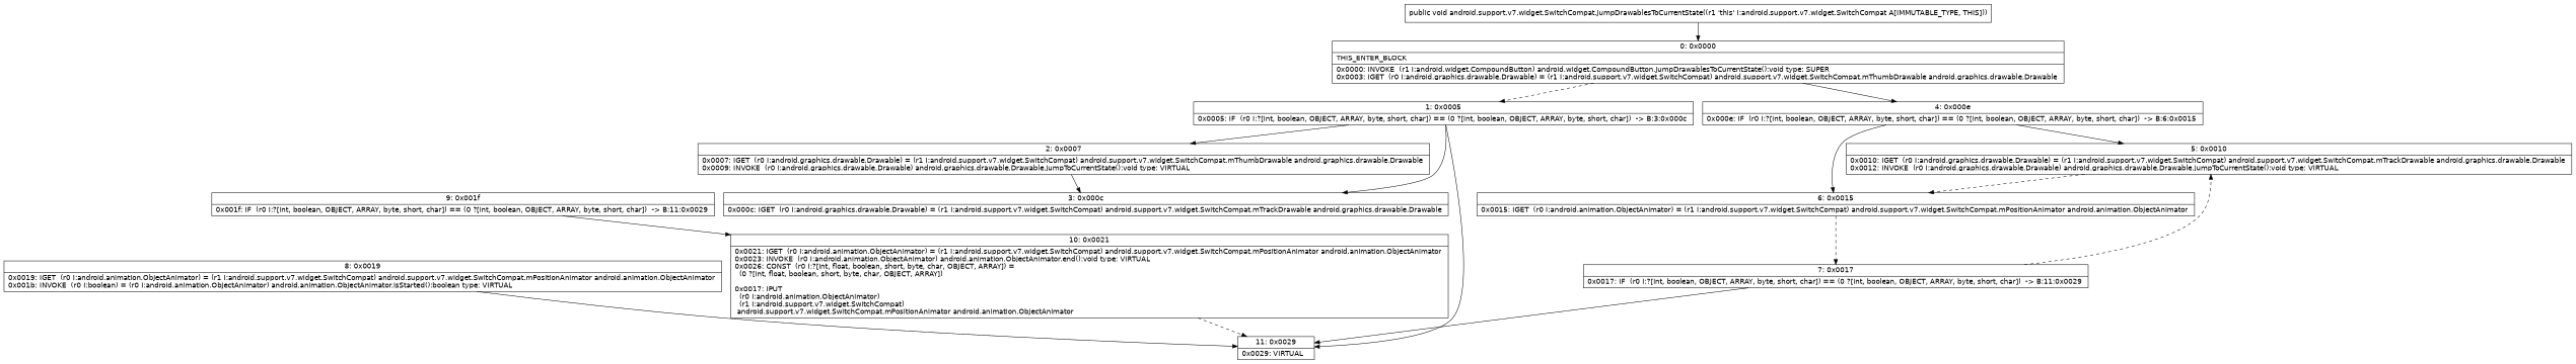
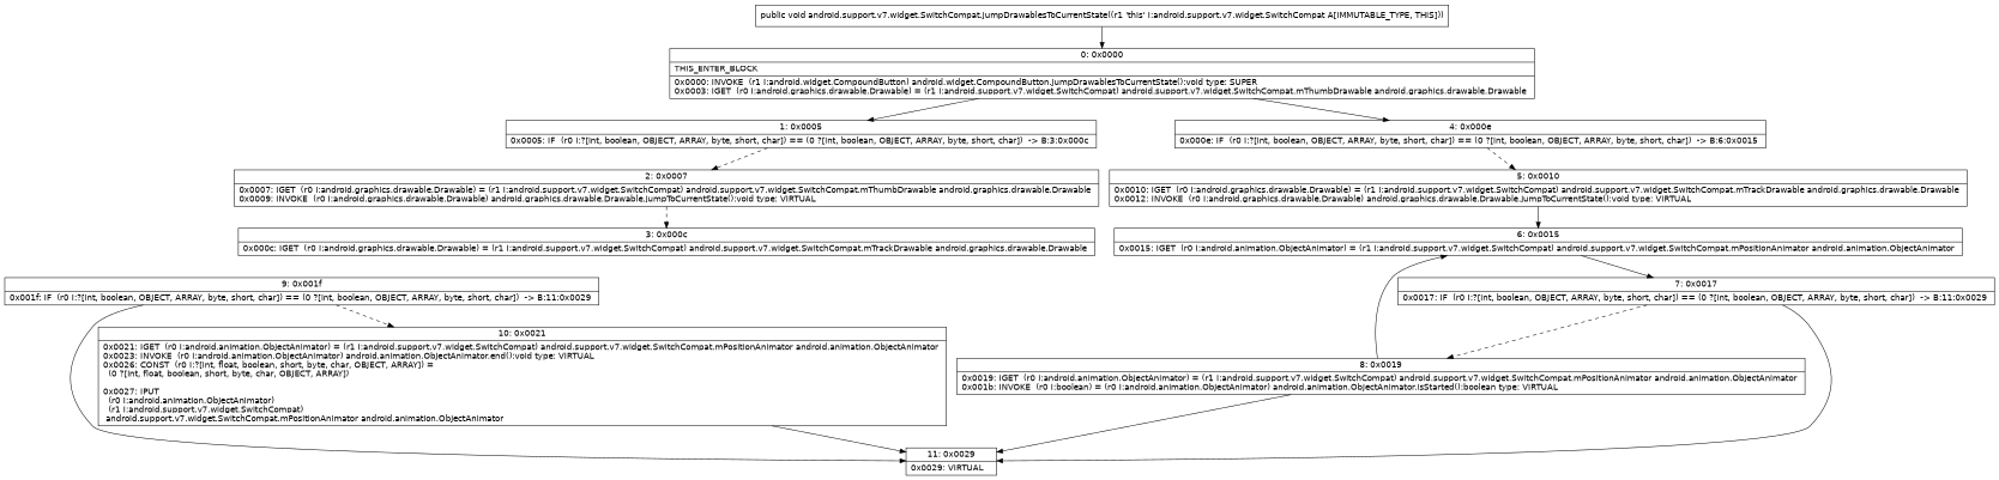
  digraph {
    fontname="DejaVu Sans"
    node [fontname="DejaVu Sans" shape=record]
    edge [fontname="DejaVu Sans"]
    n1 [label="{0\:\ 0x0000|THIS_ENTER_BLOCK\l|0x0000: INVOKE  (r1 I:android.widget.CompoundButton) android.widget.CompoundButton.jumpDrawablesToCurrentState():void type: SUPER \l0x0003: IGET  (r0 I:android.graphics.drawable.Drawable) = (r1 I:android.support.v7.widget.SwitchCompat) android.support.v7.widget.SwitchCompat.mThumbDrawable android.graphics.drawable.Drawable \l}"]
    n2 [label="{1\:\ 0x0005|0x0005: IF  (r0 I:?[int, boolean, OBJECT, ARRAY, byte, short, char]) == (0 ?[int, boolean, OBJECT, ARRAY, byte, short, char])  \-\> B:3:0x000c \l}"]
    n3 [label="{4\:\ 0x000e|0x000e: IF  (r0 I:?[int, boolean, OBJECT, ARRAY, byte, short, char]) == (0 ?[int, boolean, OBJECT, ARRAY, byte, short, char])  \-\> B:6:0x0015 \l}"]
    n4 [label="{2\:\ 0x0007|0x0007: IGET  (r0 I:android.graphics.drawable.Drawable) = (r1 I:android.support.v7.widget.SwitchCompat) android.support.v7.widget.SwitchCompat.mThumbDrawable android.graphics.drawable.Drawable \l0x0009: INVOKE  (r0 I:android.graphics.drawable.Drawable) android.graphics.drawable.Drawable.jumpToCurrentState():void type: VIRTUAL \l}"]
    n5 [label="{3\:\ 0x000c|0x000c: IGET  (r0 I:android.graphics.drawable.Drawable) = (r1 I:android.support.v7.widget.SwitchCompat) android.support.v7.widget.SwitchCompat.mTrackDrawable android.graphics.drawable.Drawable \l}"]
    n6 [label="{5\:\ 0x0010|0x0010: IGET  (r0 I:android.graphics.drawable.Drawable) = (r1 I:android.support.v7.widget.SwitchCompat) android.support.v7.widget.SwitchCompat.mTrackDrawable android.graphics.drawable.Drawable \l0x0012: INVOKE  (r0 I:android.graphics.drawable.Drawable) android.graphics.drawable.Drawable.jumpToCurrentState():void type: VIRTUAL \l}"]
    n7 [label="{6\:\ 0x0015|0x0015: IGET  (r0 I:android.animation.ObjectAnimator) = (r1 I:android.support.v7.widget.SwitchCompat) android.support.v7.widget.SwitchCompat.mPositionAnimator android.animation.ObjectAnimator \l}"]
    n8 [label="{7\:\ 0x0017|0x0017: IF  (r0 I:?[int, boolean, OBJECT, ARRAY, byte, short, char]) == (0 ?[int, boolean, OBJECT, ARRAY, byte, short, char])  \-\> B:11:0x0029 \l}"]
    n9 [label="{8\:\ 0x0019|0x0019: IGET  (r0 I:android.animation.ObjectAnimator) = (r1 I:android.support.v7.widget.SwitchCompat) android.support.v7.widget.SwitchCompat.mPositionAnimator android.animation.ObjectAnimator \l0x001b: INVOKE  (r0 I:boolean) = (r0 I:android.animation.ObjectAnimator) android.animation.ObjectAnimator.isStarted():boolean type: VIRTUAL \l}"]
    n10 [label="{11\:\ 0x0029|0x0029: VIRTUAL   \l}"]
    n11 [label="{9\:\ 0x001f|0x001f: IF  (r0 I:?[int, boolean, OBJECT, ARRAY, byte, short, char]) == (0 ?[int, boolean, OBJECT, ARRAY, byte, short, char])  \-\> B:11:0x0029 \l}"]
-   n12 [label="{10\:\ 0x0021|0x0021: IGET  (r0 I:android.animation.ObjectAnimator) = (r1 I:android.support.v7.widget.SwitchCompat) android.support.v7.widget.SwitchCompat.mPositionAnimator android.animation.ObjectAnimator \l0x0023: INVOKE  (r0 I:android.animation.ObjectAnimator) android.animation.ObjectAnimator.end():void type: VIRTUAL \l0x0026: CONST  (r0 I:?[int, float, boolean, short, byte, char, OBJECT, ARRAY]) = \l  (0 ?[int, float, boolean, short, byte, char, OBJECT, ARRAY])\l \l0x0017: IPUT  \l  (r0 I:android.animation.ObjectAnimator)\l  (r1 I:android.support.v7.widget.SwitchCompat)\l android.support.v7.widget.SwitchCompat.mPositionAnimator android.animation.ObjectAnimator \l}"]
+   n12 [label="{10\:\ 0x0021|0x0021: IGET  (r0 I:android.animation.ObjectAnimator) = (r1 I:android.support.v7.widget.SwitchCompat) android.support.v7.widget.SwitchCompat.mPositionAnimator android.animation.ObjectAnimator \l0x0023: INVOKE  (r0 I:android.animation.ObjectAnimator) android.animation.ObjectAnimator.end():void type: VIRTUAL \l0x0026: CONST  (r0 I:?[int, float, boolean, short, byte, char, OBJECT, ARRAY]) = \l  (0 ?[int, float, boolean, short, byte, char, OBJECT, ARRAY])\l \l0x0027: IPUT  \l  (r0 I:android.animation.ObjectAnimator)\l  (r1 I:android.support.v7.widget.SwitchCompat)\l android.support.v7.widget.SwitchCompat.mPositionAnimator android.animation.ObjectAnimator \l}"]
    n13 [label="{public void android.support.v7.widget.SwitchCompat.jumpDrawablesToCurrentState((r1 'this' I:android.support.v7.widget.SwitchCompat A[IMMUTABLE_TYPE, THIS])) }"]
-   n1 -> n2 [style=dashed]
+   n1 -> n2
    n1 -> n3
-   n2 -> n4 [style=solid]
-   n2 -> n5
-   n3 -> n6 [style=solid]
-   n3 -> n7
-   n4 -> n5
-   n6 -> n7 [style=dashed]
-   n7 -> n8 [style=dashed]
-   n8 -> n6 [style=dashed]
+   n2 -> n4 [style=dashed]
+   n3 -> n6 [style=dashed]
+   n9 -> n7
+   n4 -> n5 [style=dashed]
+   n6 -> n7
+   n7 -> n8
+   n8 -> n9 [style=dashed]
    n8 -> n10
    n9 -> n10
-   n2 -> n10
-   n11 -> n12 [style=solid]
-   n12 -> n10 [style=dashed]
+   n11 -> n10
+   n11 -> n12 [style=dashed]
+   n12 -> n10
    n13 -> n1
  }
